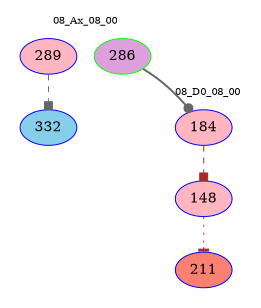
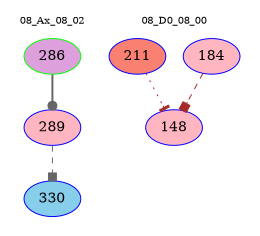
  digraph {
    node [color=blue fillcolor=lightpink style=filled]
    edge [arrowhead=box color=gray40 style=dashed]
    n1 [color=green fillcolor=plum label=286]
    n2 [label=289]
-   n3 [fillcolor=skyblue label=332]
+   n3 [fillcolor=skyblue label=330]
    n4 [label=184]
    n5 [label=148]
    n6 [fillcolor=salmon label=211]
    subgraph cluster_1 {
      color=white
      fontsize=10
-     label="08_Ax_08_00"
+     label="08_Ax_08_02"
      n1
      n2
      n3
    }
    subgraph cluster_2 {
      color=white
      fontsize=10
      label="08_D0_08_00"
      n4
      n5
      n6
    }
-   n1 -> n4 [arrowhead=dot style=bold]
+   n1 -> n2 [arrowhead=dot style=bold]
    n2 -> n3
    n4 -> n5 [color=brown]
-   n5 -> n6 [arrowhead=tee color=brown style=dotted]
+   n6 -> n5 [arrowhead=tee color=brown style=dotted]
  }
